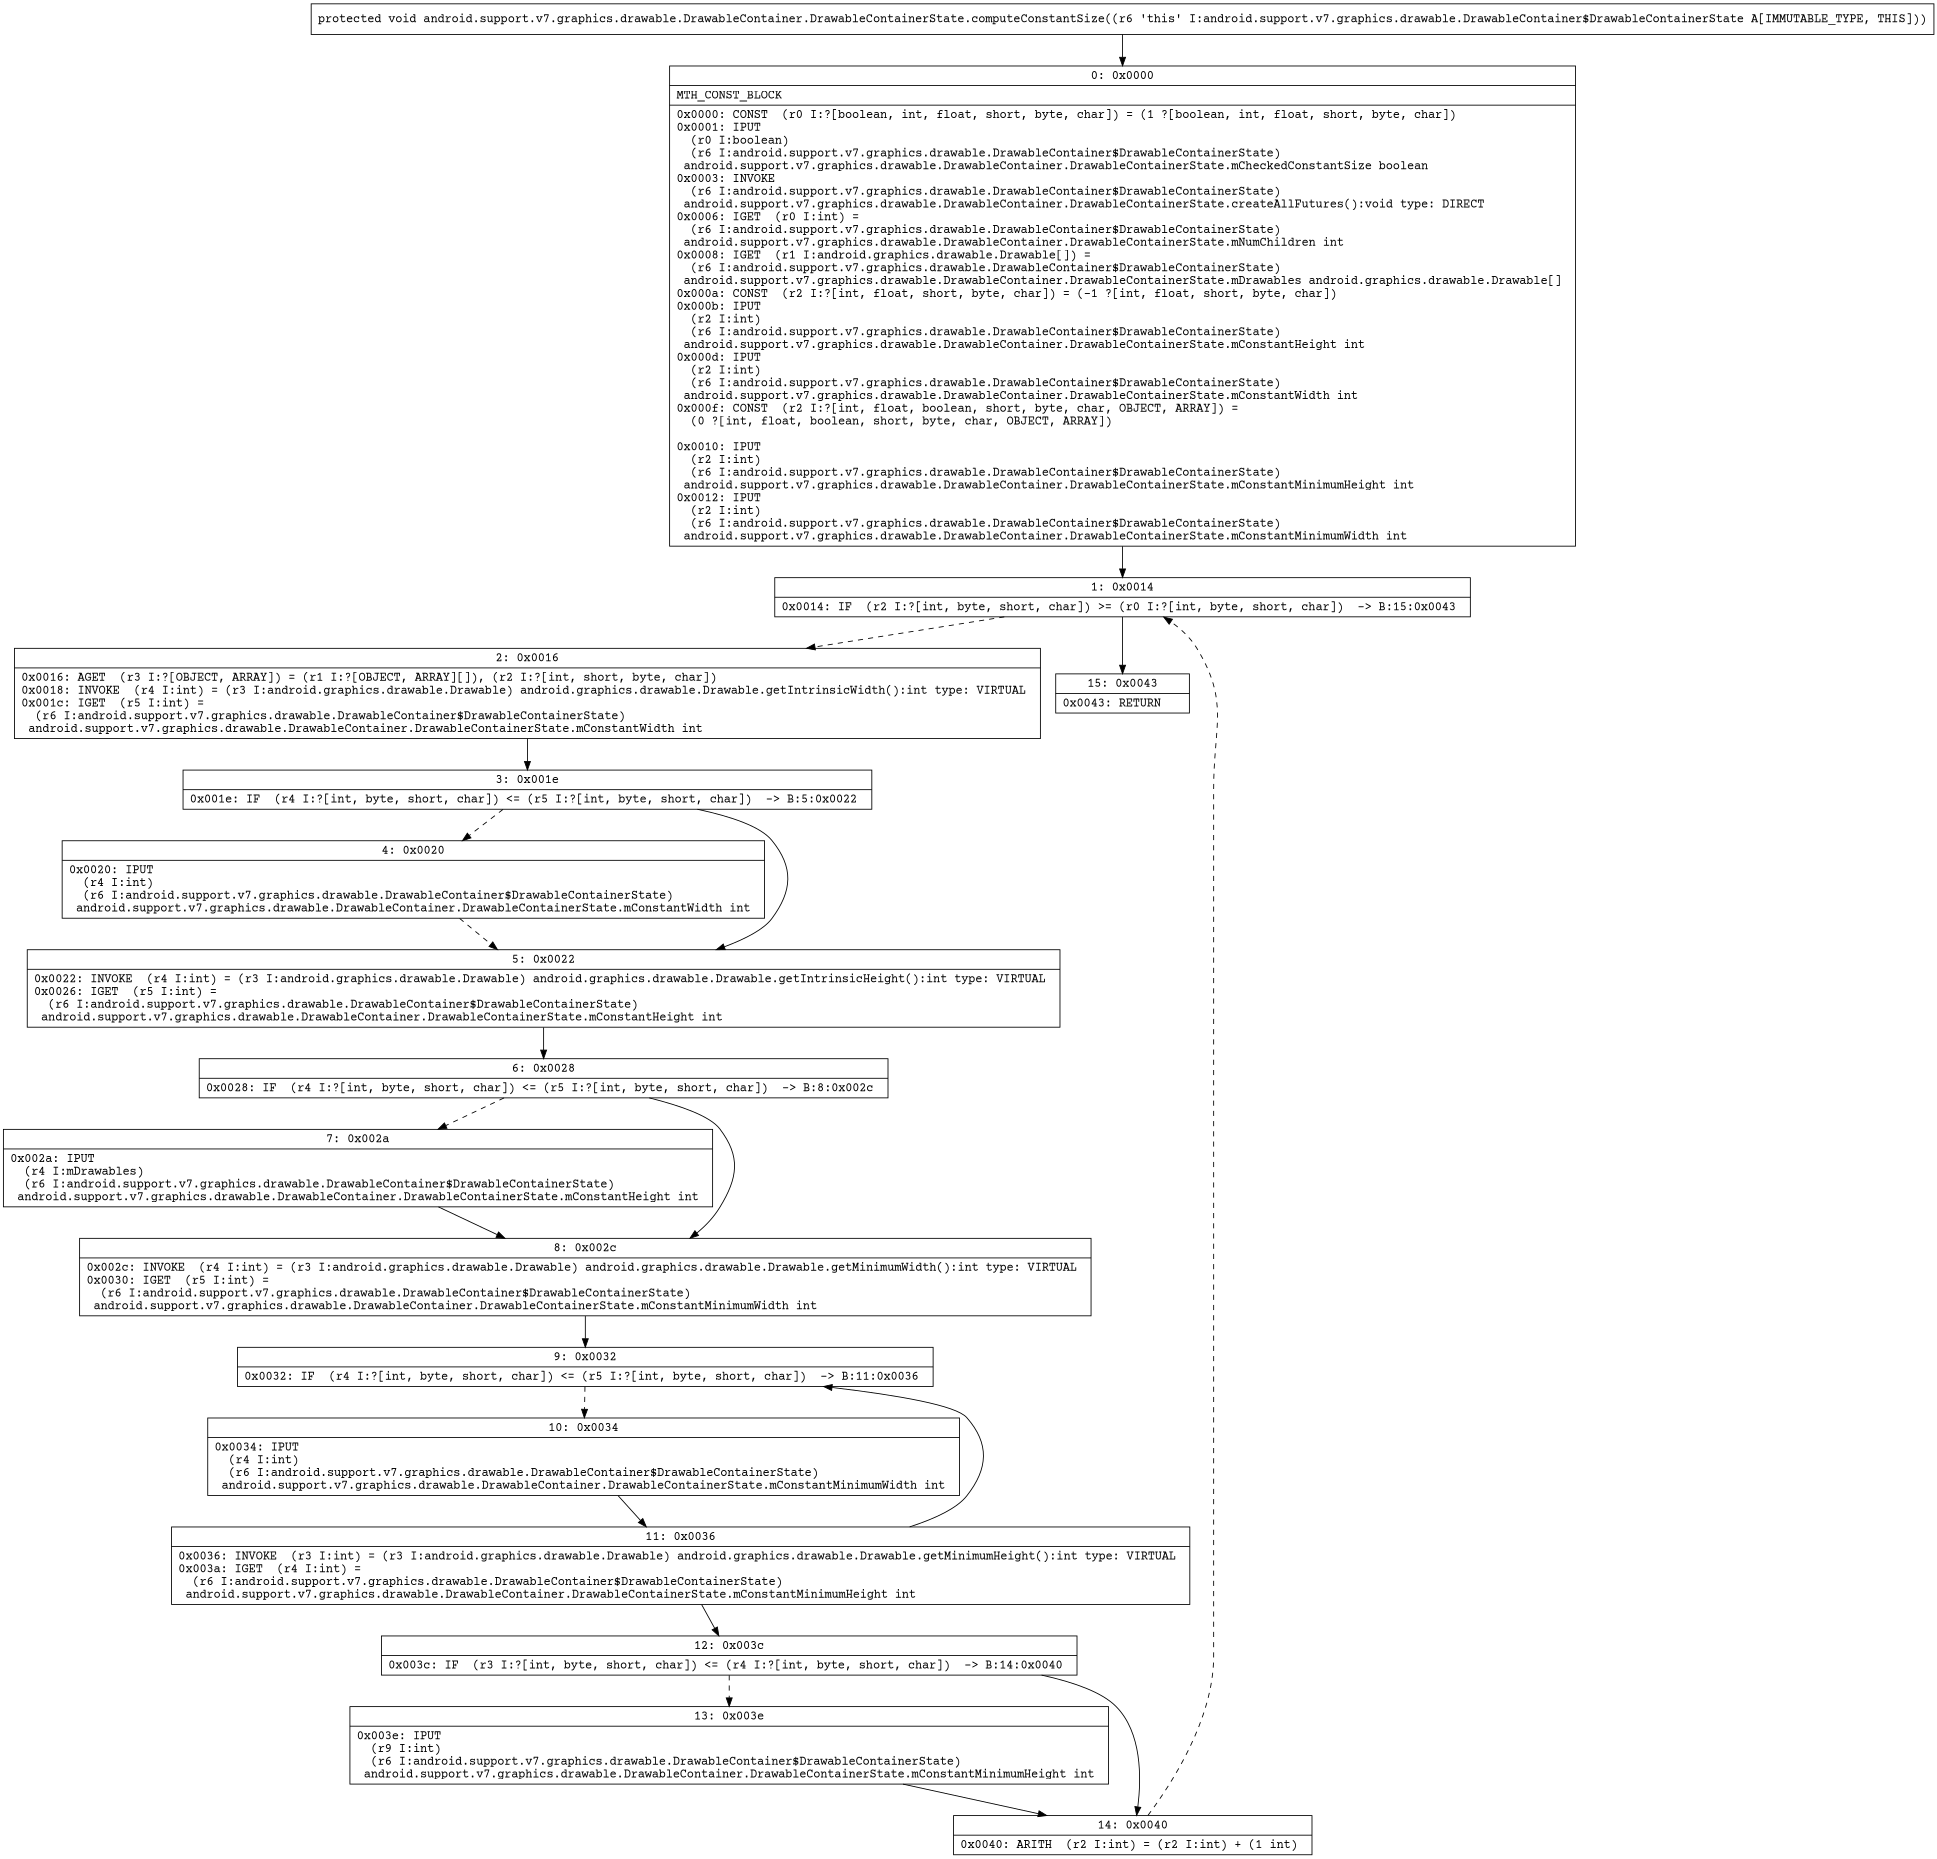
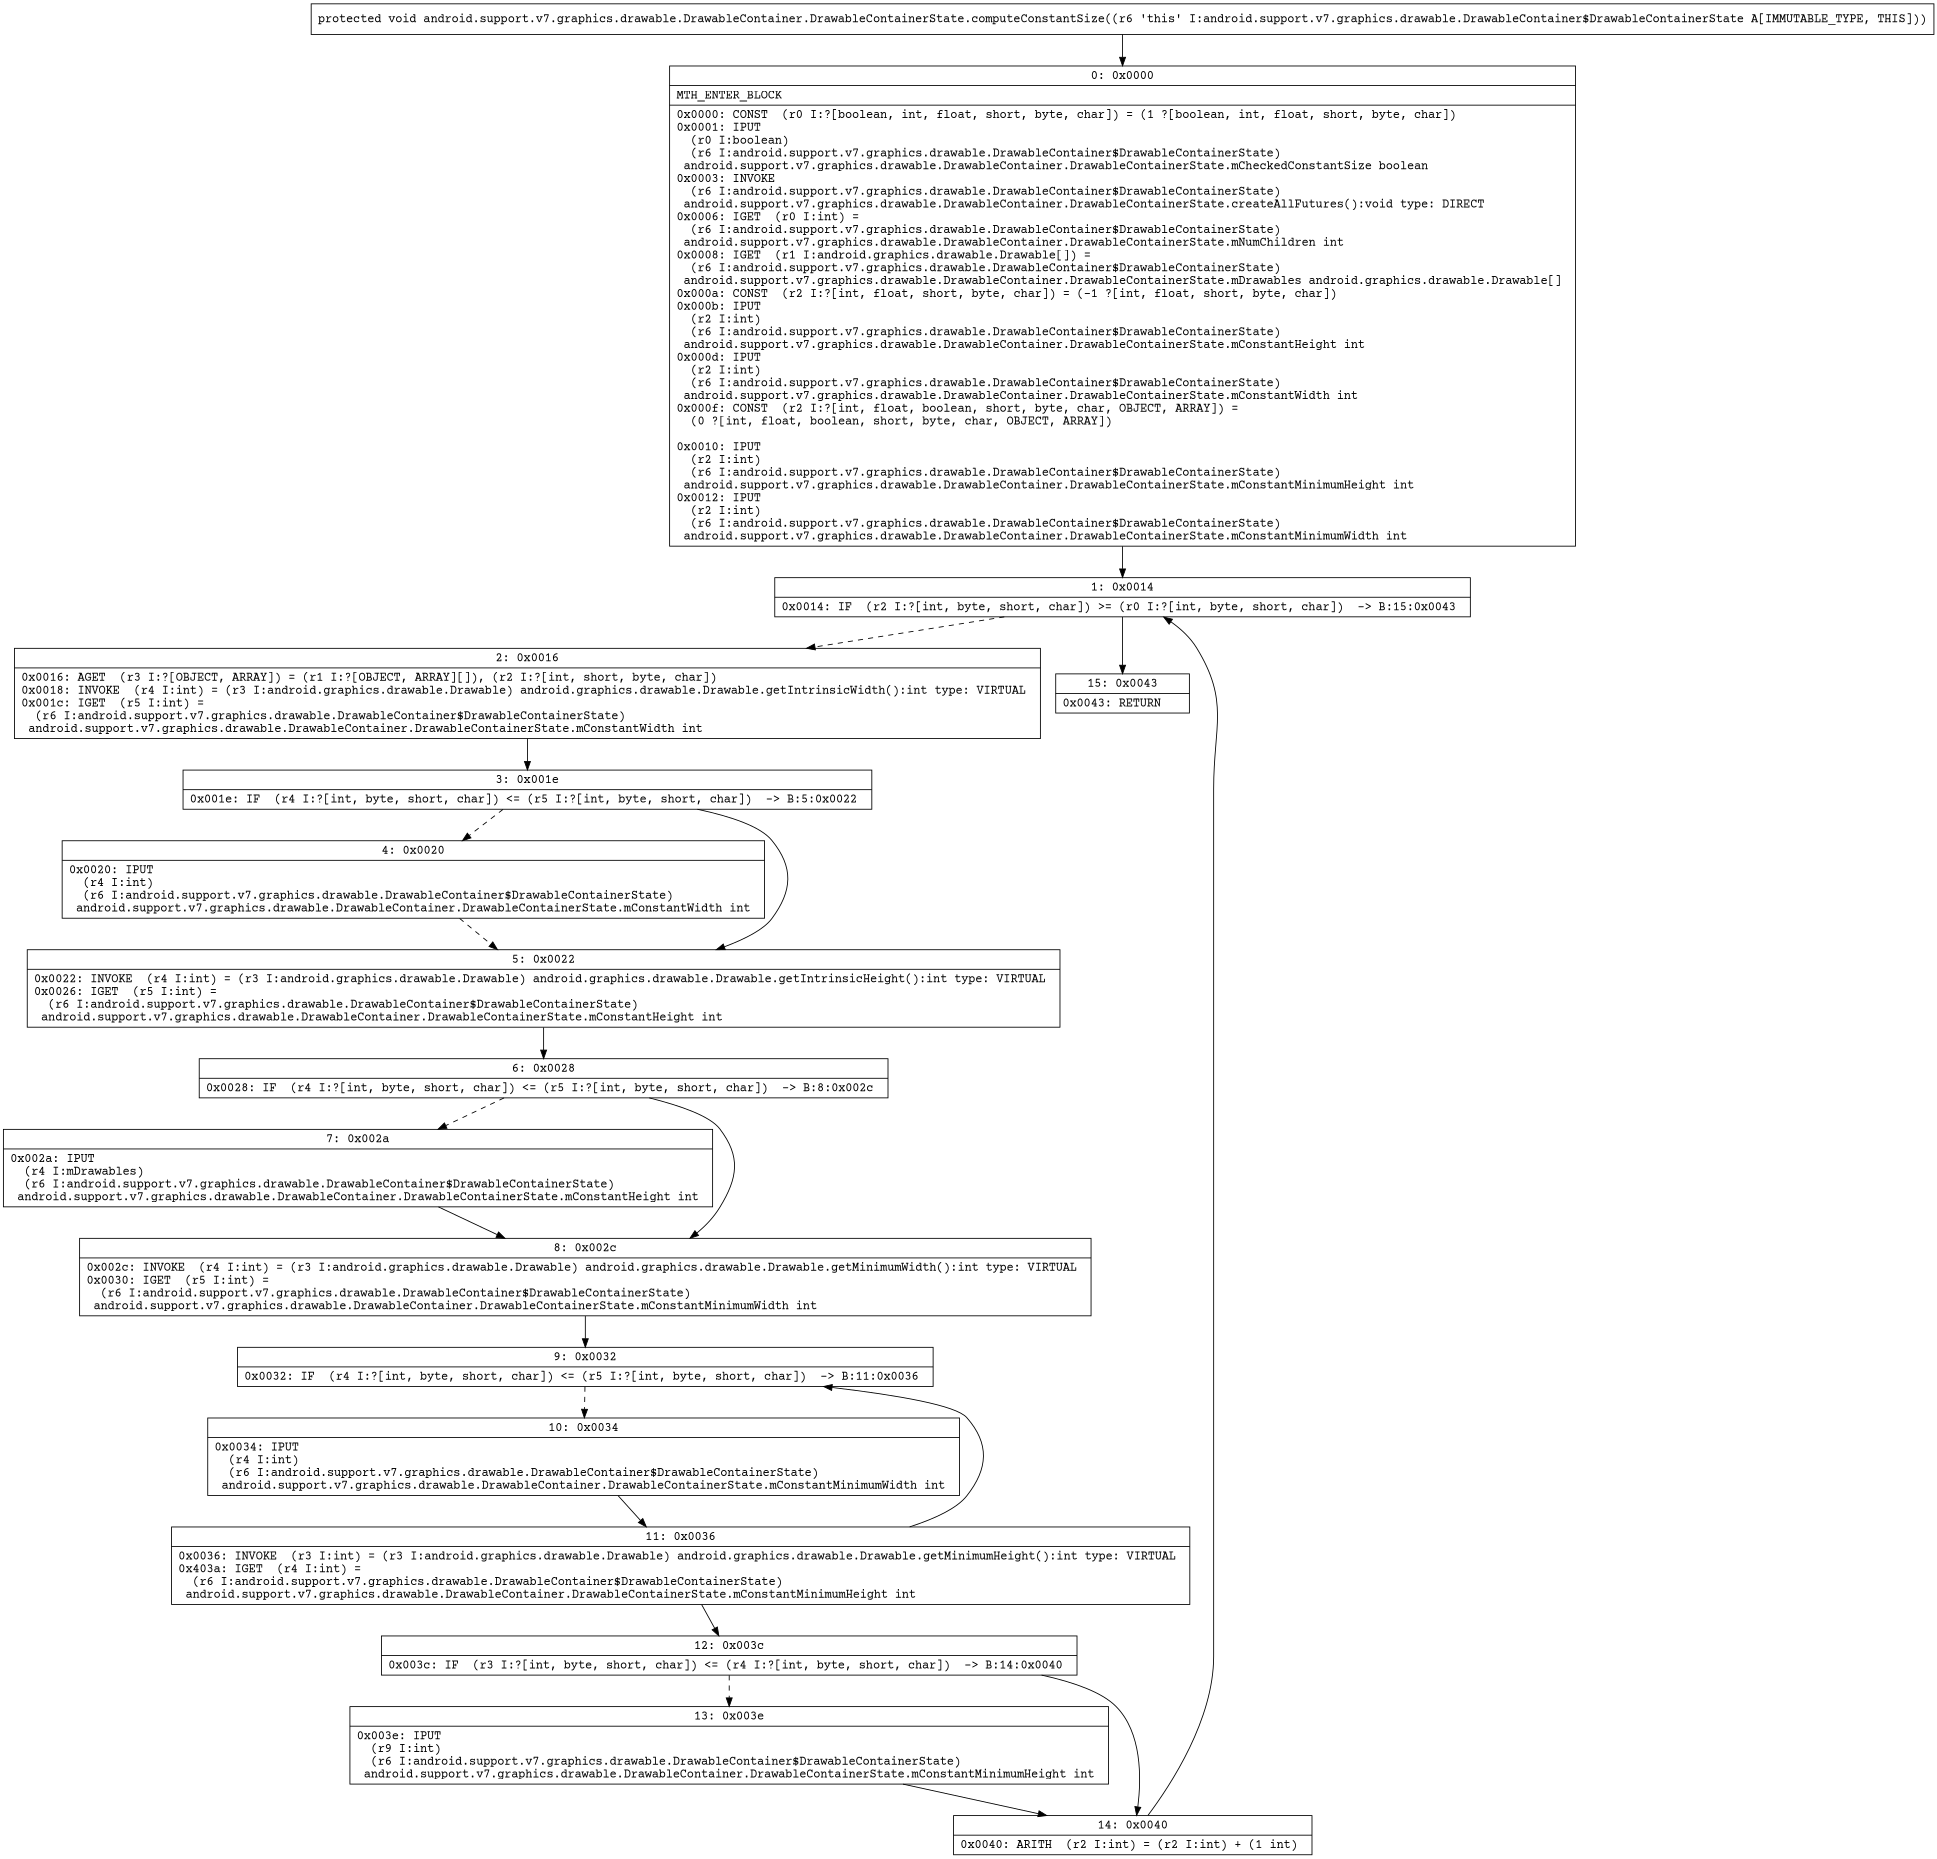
  digraph {
    fontname="Courier Prime"
    node [fontname="Courier Prime" shape=record]
    edge [fontname="Courier Prime"]
-   n1 [label="{0\:\ 0x0000|MTH_CONST_BLOCK\l|0x0000: CONST  (r0 I:?[boolean, int, float, short, byte, char]) = (1 ?[boolean, int, float, short, byte, char]) \l0x0001: IPUT  \l  (r0 I:boolean)\l  (r6 I:android.support.v7.graphics.drawable.DrawableContainer$DrawableContainerState)\l android.support.v7.graphics.drawable.DrawableContainer.DrawableContainerState.mCheckedConstantSize boolean \l0x0003: INVOKE  \l  (r6 I:android.support.v7.graphics.drawable.DrawableContainer$DrawableContainerState)\l android.support.v7.graphics.drawable.DrawableContainer.DrawableContainerState.createAllFutures():void type: DIRECT \l0x0006: IGET  (r0 I:int) = \l  (r6 I:android.support.v7.graphics.drawable.DrawableContainer$DrawableContainerState)\l android.support.v7.graphics.drawable.DrawableContainer.DrawableContainerState.mNumChildren int \l0x0008: IGET  (r1 I:android.graphics.drawable.Drawable[]) = \l  (r6 I:android.support.v7.graphics.drawable.DrawableContainer$DrawableContainerState)\l android.support.v7.graphics.drawable.DrawableContainer.DrawableContainerState.mDrawables android.graphics.drawable.Drawable[] \l0x000a: CONST  (r2 I:?[int, float, short, byte, char]) = (\-1 ?[int, float, short, byte, char]) \l0x000b: IPUT  \l  (r2 I:int)\l  (r6 I:android.support.v7.graphics.drawable.DrawableContainer$DrawableContainerState)\l android.support.v7.graphics.drawable.DrawableContainer.DrawableContainerState.mConstantHeight int \l0x000d: IPUT  \l  (r2 I:int)\l  (r6 I:android.support.v7.graphics.drawable.DrawableContainer$DrawableContainerState)\l android.support.v7.graphics.drawable.DrawableContainer.DrawableContainerState.mConstantWidth int \l0x000f: CONST  (r2 I:?[int, float, boolean, short, byte, char, OBJECT, ARRAY]) = \l  (0 ?[int, float, boolean, short, byte, char, OBJECT, ARRAY])\l \l0x0010: IPUT  \l  (r2 I:int)\l  (r6 I:android.support.v7.graphics.drawable.DrawableContainer$DrawableContainerState)\l android.support.v7.graphics.drawable.DrawableContainer.DrawableContainerState.mConstantMinimumHeight int \l0x0012: IPUT  \l  (r2 I:int)\l  (r6 I:android.support.v7.graphics.drawable.DrawableContainer$DrawableContainerState)\l android.support.v7.graphics.drawable.DrawableContainer.DrawableContainerState.mConstantMinimumWidth int \l}"]
+   n1 [label="{0\:\ 0x0000|MTH_ENTER_BLOCK\l|0x0000: CONST  (r0 I:?[boolean, int, float, short, byte, char]) = (1 ?[boolean, int, float, short, byte, char]) \l0x0001: IPUT  \l  (r0 I:boolean)\l  (r6 I:android.support.v7.graphics.drawable.DrawableContainer$DrawableContainerState)\l android.support.v7.graphics.drawable.DrawableContainer.DrawableContainerState.mCheckedConstantSize boolean \l0x0003: INVOKE  \l  (r6 I:android.support.v7.graphics.drawable.DrawableContainer$DrawableContainerState)\l android.support.v7.graphics.drawable.DrawableContainer.DrawableContainerState.createAllFutures():void type: DIRECT \l0x0006: IGET  (r0 I:int) = \l  (r6 I:android.support.v7.graphics.drawable.DrawableContainer$DrawableContainerState)\l android.support.v7.graphics.drawable.DrawableContainer.DrawableContainerState.mNumChildren int \l0x0008: IGET  (r1 I:android.graphics.drawable.Drawable[]) = \l  (r6 I:android.support.v7.graphics.drawable.DrawableContainer$DrawableContainerState)\l android.support.v7.graphics.drawable.DrawableContainer.DrawableContainerState.mDrawables android.graphics.drawable.Drawable[] \l0x000a: CONST  (r2 I:?[int, float, short, byte, char]) = (\-1 ?[int, float, short, byte, char]) \l0x000b: IPUT  \l  (r2 I:int)\l  (r6 I:android.support.v7.graphics.drawable.DrawableContainer$DrawableContainerState)\l android.support.v7.graphics.drawable.DrawableContainer.DrawableContainerState.mConstantHeight int \l0x000d: IPUT  \l  (r2 I:int)\l  (r6 I:android.support.v7.graphics.drawable.DrawableContainer$DrawableContainerState)\l android.support.v7.graphics.drawable.DrawableContainer.DrawableContainerState.mConstantWidth int \l0x000f: CONST  (r2 I:?[int, float, boolean, short, byte, char, OBJECT, ARRAY]) = \l  (0 ?[int, float, boolean, short, byte, char, OBJECT, ARRAY])\l \l0x0010: IPUT  \l  (r2 I:int)\l  (r6 I:android.support.v7.graphics.drawable.DrawableContainer$DrawableContainerState)\l android.support.v7.graphics.drawable.DrawableContainer.DrawableContainerState.mConstantMinimumHeight int \l0x0012: IPUT  \l  (r2 I:int)\l  (r6 I:android.support.v7.graphics.drawable.DrawableContainer$DrawableContainerState)\l android.support.v7.graphics.drawable.DrawableContainer.DrawableContainerState.mConstantMinimumWidth int \l}"]
    n2 [label="{1\:\ 0x0014|0x0014: IF  (r2 I:?[int, byte, short, char]) \>= (r0 I:?[int, byte, short, char])  \-\> B:15:0x0043 \l}"]
    n3 [label="{2\:\ 0x0016|0x0016: AGET  (r3 I:?[OBJECT, ARRAY]) = (r1 I:?[OBJECT, ARRAY][]), (r2 I:?[int, short, byte, char]) \l0x0018: INVOKE  (r4 I:int) = (r3 I:android.graphics.drawable.Drawable) android.graphics.drawable.Drawable.getIntrinsicWidth():int type: VIRTUAL \l0x001c: IGET  (r5 I:int) = \l  (r6 I:android.support.v7.graphics.drawable.DrawableContainer$DrawableContainerState)\l android.support.v7.graphics.drawable.DrawableContainer.DrawableContainerState.mConstantWidth int \l}"]
    n4 [label="{15\:\ 0x0043|0x0043: RETURN   \l}"]
    n5 [label="{3\:\ 0x001e|0x001e: IF  (r4 I:?[int, byte, short, char]) \<= (r5 I:?[int, byte, short, char])  \-\> B:5:0x0022 \l}"]
    n6 [label="{4\:\ 0x0020|0x0020: IPUT  \l  (r4 I:int)\l  (r6 I:android.support.v7.graphics.drawable.DrawableContainer$DrawableContainerState)\l android.support.v7.graphics.drawable.DrawableContainer.DrawableContainerState.mConstantWidth int \l}"]
    n7 [label="{5\:\ 0x0022|0x0022: INVOKE  (r4 I:int) = (r3 I:android.graphics.drawable.Drawable) android.graphics.drawable.Drawable.getIntrinsicHeight():int type: VIRTUAL \l0x0026: IGET  (r5 I:int) = \l  (r6 I:android.support.v7.graphics.drawable.DrawableContainer$DrawableContainerState)\l android.support.v7.graphics.drawable.DrawableContainer.DrawableContainerState.mConstantHeight int \l}"]
    n8 [label="{6\:\ 0x0028|0x0028: IF  (r4 I:?[int, byte, short, char]) \<= (r5 I:?[int, byte, short, char])  \-\> B:8:0x002c \l}"]
    n9 [label="{7\:\ 0x002a|0x002a: IPUT  \l  (r4 I:mDrawables)\l  (r6 I:android.support.v7.graphics.drawable.DrawableContainer$DrawableContainerState)\l android.support.v7.graphics.drawable.DrawableContainer.DrawableContainerState.mConstantHeight int \l}"]
    n10 [label="{8\:\ 0x002c|0x002c: INVOKE  (r4 I:int) = (r3 I:android.graphics.drawable.Drawable) android.graphics.drawable.Drawable.getMinimumWidth():int type: VIRTUAL \l0x0030: IGET  (r5 I:int) = \l  (r6 I:android.support.v7.graphics.drawable.DrawableContainer$DrawableContainerState)\l android.support.v7.graphics.drawable.DrawableContainer.DrawableContainerState.mConstantMinimumWidth int \l}"]
    n11 [label="{9\:\ 0x0032|0x0032: IF  (r4 I:?[int, byte, short, char]) \<= (r5 I:?[int, byte, short, char])  \-\> B:11:0x0036 \l}"]
    n12 [label="{10\:\ 0x0034|0x0034: IPUT  \l  (r4 I:int)\l  (r6 I:android.support.v7.graphics.drawable.DrawableContainer$DrawableContainerState)\l android.support.v7.graphics.drawable.DrawableContainer.DrawableContainerState.mConstantMinimumWidth int \l}"]
-   n13 [label="{11\:\ 0x0036|0x0036: INVOKE  (r3 I:int) = (r3 I:android.graphics.drawable.Drawable) android.graphics.drawable.Drawable.getMinimumHeight():int type: VIRTUAL \l0x003a: IGET  (r4 I:int) = \l  (r6 I:android.support.v7.graphics.drawable.DrawableContainer$DrawableContainerState)\l android.support.v7.graphics.drawable.DrawableContainer.DrawableContainerState.mConstantMinimumHeight int \l}"]
+   n13 [label="{11\:\ 0x0036|0x0036: INVOKE  (r3 I:int) = (r3 I:android.graphics.drawable.Drawable) android.graphics.drawable.Drawable.getMinimumHeight():int type: VIRTUAL \l0x403a: IGET  (r4 I:int) = \l  (r6 I:android.support.v7.graphics.drawable.DrawableContainer$DrawableContainerState)\l android.support.v7.graphics.drawable.DrawableContainer.DrawableContainerState.mConstantMinimumHeight int \l}"]
    n14 [label="{12\:\ 0x003c|0x003c: IF  (r3 I:?[int, byte, short, char]) \<= (r4 I:?[int, byte, short, char])  \-\> B:14:0x0040 \l}"]
    n15 [label="{13\:\ 0x003e|0x003e: IPUT  \l  (r9 I:int)\l  (r6 I:android.support.v7.graphics.drawable.DrawableContainer$DrawableContainerState)\l android.support.v7.graphics.drawable.DrawableContainer.DrawableContainerState.mConstantMinimumHeight int \l}"]
    n16 [label="{14\:\ 0x0040|0x0040: ARITH  (r2 I:int) = (r2 I:int) + (1 int) \l}"]
    n17 [label="{protected void android.support.v7.graphics.drawable.DrawableContainer.DrawableContainerState.computeConstantSize((r6 'this' I:android.support.v7.graphics.drawable.DrawableContainer$DrawableContainerState A[IMMUTABLE_TYPE, THIS])) }"]
    n1 -> n2
    n2 -> n3 [style=dashed]
    n2 -> n4
    n3 -> n5
    n5 -> n6 [style=dashed]
    n5 -> n7
    n6 -> n7 [style=dashed]
    n7 -> n8
    n8 -> n9 [style=dashed]
    n8 -> n10
    n9 -> n10
    n10 -> n11
    n11 -> n12 [style=dashed]
    n12 -> n13
    n13 -> n11
    n13 -> n14
    n14 -> n15 [style=dashed]
    n14 -> n16
    n15 -> n16
-   n16 -> n2 [style=dashed]
+   n16 -> n2
    n17 -> n1
  }
